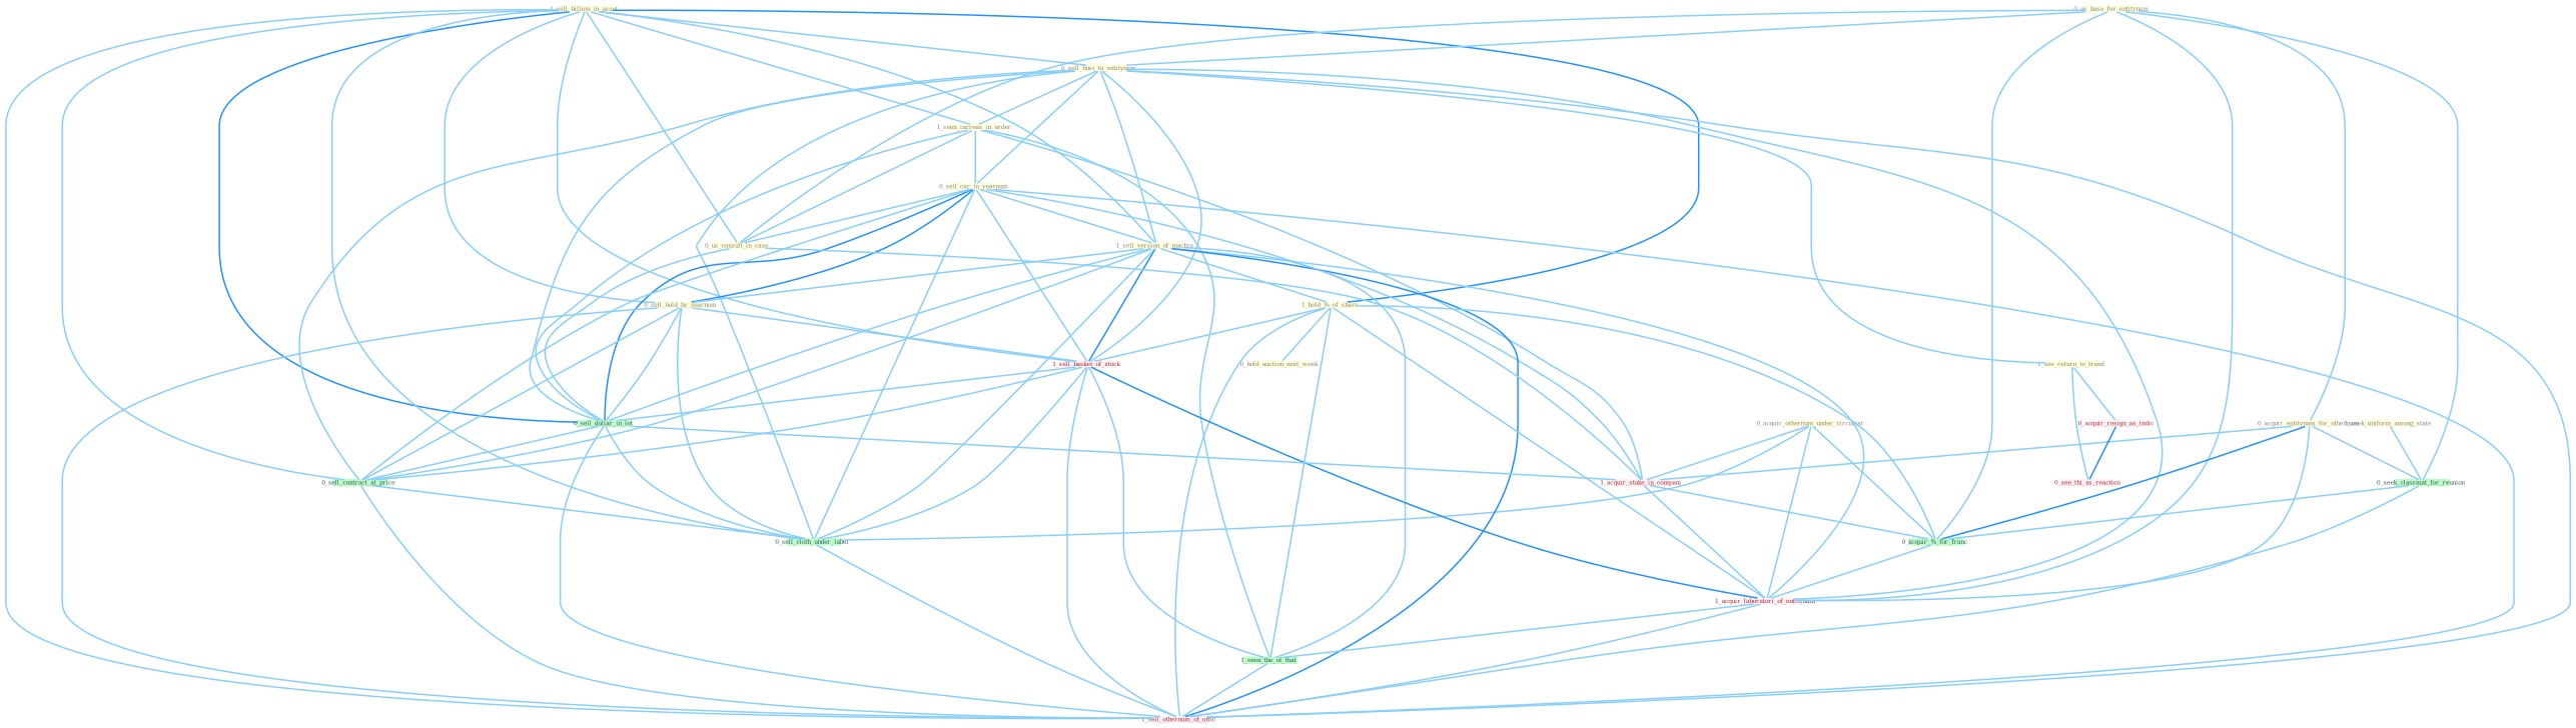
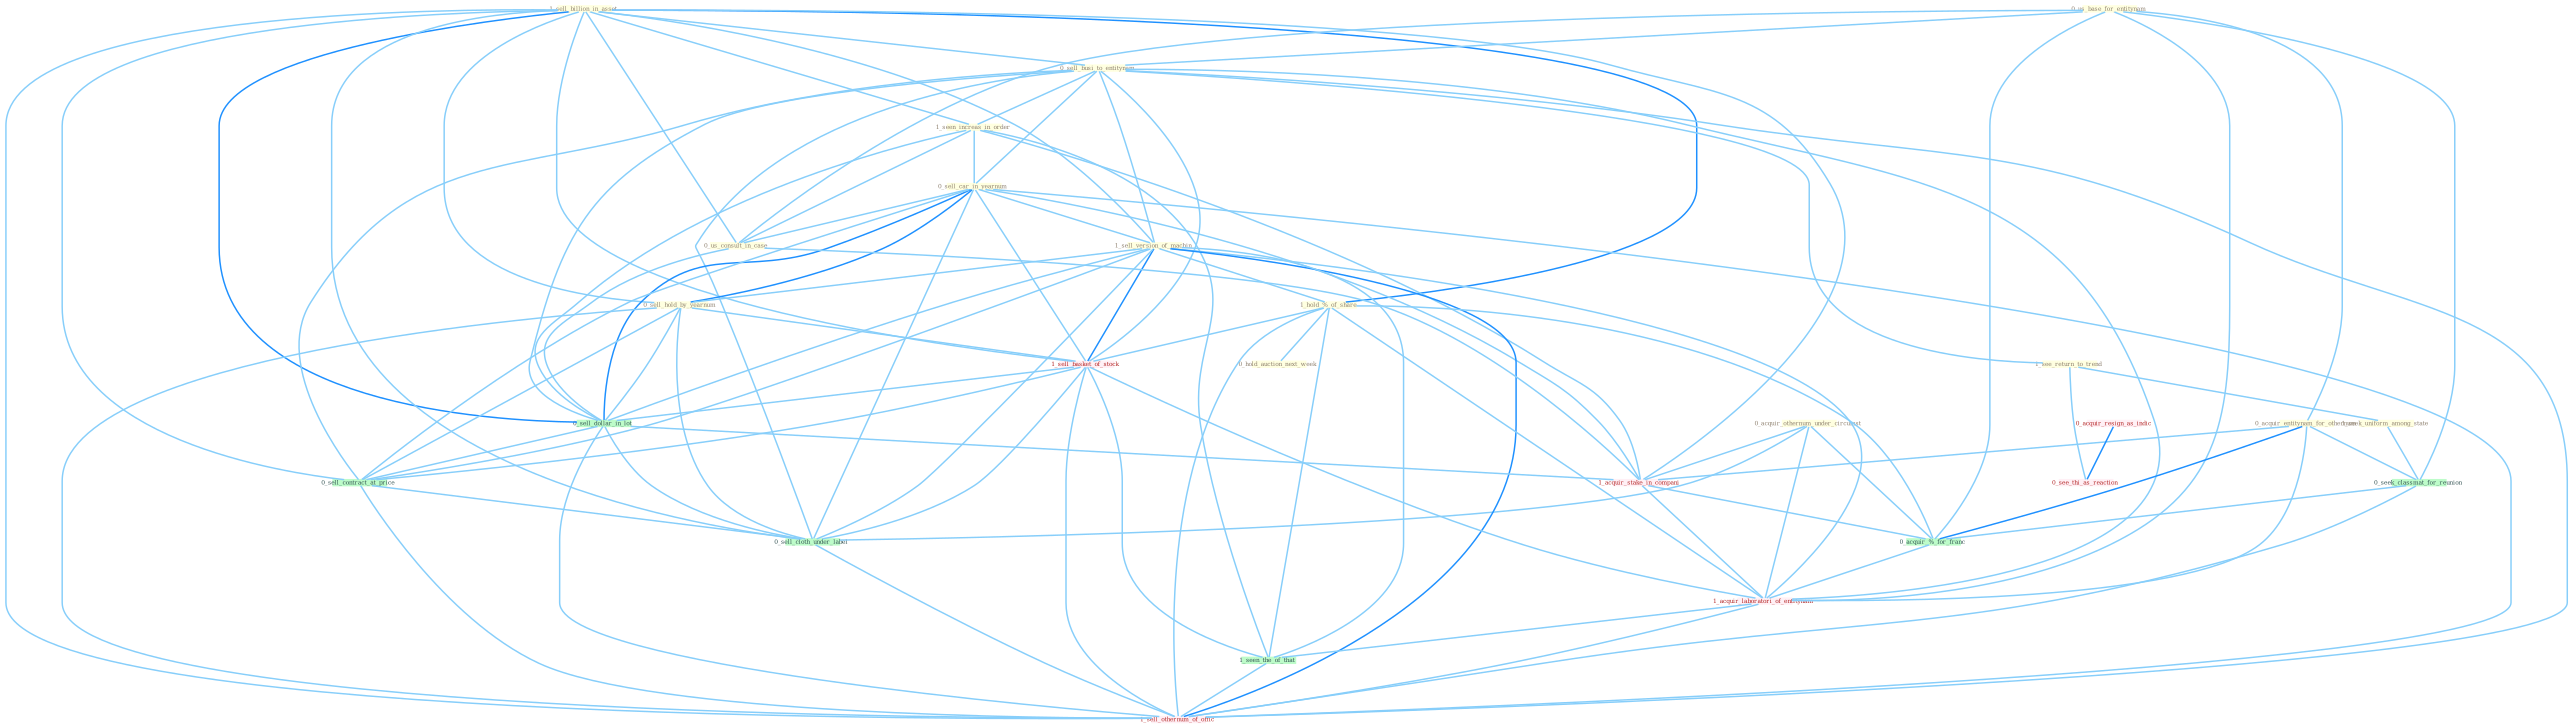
  graph {
    node [color="#ffffe0" fixedsize=true fontcolor="#8b7d6b" fontsize=4 shape=polygon style=filled]
    edge [color="#87cefa" w=1]
    "1_sell_billion_in_asset " [height=.06 width=.5]
    "0_us_base_for_entitynam " [height=.06 width=.5]
    "0_sell_busi_to_entitynam " [height=.06 width=.5]
    "1_see_return_to_trend " [height=.06 width=.5]
    "1_seen_increas_in_order " [height=.06 width=.5]
    "0_acquir_entitynam_for_othernum " [height=.06 width=.5]
    "0_acquir_othernum_under_circumst " [height=.06 width=.5]
    "0_sell_car_in_yearnum " [height=.06 width=.5]
    "1_sell_version_of_machin " [height=.06 width=.5]
    "1_seek_uniform_among_state " [height=.06 width=.5]
    "1_hold_%_of_share " [height=.06 width=.5]
    "0_hold_auction_next_week " [height=.06 width=.5]
    "0_sell_hold_by_yearnum " [height=.06 width=.5]
    "0_us_consult_in_case " [height=.06 width=.5]
    "1_sell_basket_of_stock " [color="#fff0f5" fontcolor="#b22222" height=.06 width=.5]
    n16 [color="#fff0f5" fontcolor="#b22222" height=.06 label="0_acquir_resign_as_indic" width=.5]
    "1_acquir_stake_in_compani " [color="#fff0f5" fontcolor="#b22222" height=.06 width=.5]
    "1_acquir_laboratori_of_entitynam " [color="#fff0f5" fontcolor="#b22222" height=.06 width=.5]
    "1_sell_othernum_of_offic " [color="#fff0f5" fontcolor="#b22222" height=.06 width=.5]
    "0_see_thi_as_reaction " [color="#fff0f5" fontcolor="#b22222" height=.06 width=.5]
    "0_sell_dollar_in_lot " [color="#BDFCC9" fontcolor="#2f4f4f" height=.06 width=.5]
    "0_sell_contract_at_price " [color="#BDFCC9" fontcolor="#2f4f4f" height=.06 width=.5]
    "0_sell_cloth_under_label " [color="#BDFCC9" fontcolor="#2f4f4f" height=.06 width=.5]
    "0_seek_classmat_for_reunion " [color="#BDFCC9" fontcolor="#2f4f4f" height=.06 width=.5]
    "0_acquir_%_for_franc " [color="#BDFCC9" fontcolor="#2f4f4f" height=.06 width=.5]
    "1_seen_the_of_that " [color="#BDFCC9" fontcolor="#2f4f4f" height=.06 width=.5]
    subgraph sub_1 {
      "1_sell_billion_in_asset "
      "0_us_base_for_entitynam "
      "0_sell_busi_to_entitynam "
      "1_see_return_to_trend "
      "1_seen_increas_in_order "
      "0_acquir_entitynam_for_othernum "
      "0_acquir_othernum_under_circumst "
      "0_sell_car_in_yearnum "
      "1_sell_version_of_machin "
      "1_seek_uniform_among_state "
      "1_hold_%_of_share "
      "0_hold_auction_next_week "
      "0_sell_hold_by_yearnum "
      "0_us_consult_in_case "
    }
    subgraph sub_2 {
      "1_sell_basket_of_stock "
      n16
      "1_acquir_stake_in_compani "
      "1_acquir_laboratori_of_entitynam "
      "1_sell_othernum_of_offic "
      "0_see_thi_as_reaction "
    }
    "1_sell_billion_in_asset " -- "0_sell_busi_to_entitynam "
    "1_sell_billion_in_asset " -- "1_seen_increas_in_order "
    "1_sell_billion_in_asset " -- "1_sell_version_of_machin "
    "1_sell_billion_in_asset " -- "1_hold_%_of_share " [color="#1e90ff" w=2]
    "1_sell_billion_in_asset " -- "0_sell_hold_by_yearnum "
    "1_sell_billion_in_asset " -- "0_us_consult_in_case "
    "1_sell_billion_in_asset " -- "1_sell_basket_of_stock "
+   "1_sell_billion_in_asset " -- "1_acquir_stake_in_compani "
    "1_sell_billion_in_asset " -- "1_sell_othernum_of_offic "
    "1_sell_billion_in_asset " -- "0_sell_dollar_in_lot " [color="#1e90ff" w=2]
    "1_sell_billion_in_asset " -- "0_sell_contract_at_price "
    "1_sell_billion_in_asset " -- "0_sell_cloth_under_label "
    "0_us_base_for_entitynam " -- "0_sell_busi_to_entitynam "
    "0_us_base_for_entitynam " -- "0_acquir_entitynam_for_othernum "
    "0_us_base_for_entitynam " -- "0_us_consult_in_case "
    "0_us_base_for_entitynam " -- "1_acquir_laboratori_of_entitynam "
    "0_us_base_for_entitynam " -- "0_seek_classmat_for_reunion "
    "0_us_base_for_entitynam " -- "0_acquir_%_for_franc "
    "0_sell_busi_to_entitynam " -- "1_see_return_to_trend "
    "0_sell_busi_to_entitynam " -- "1_seen_increas_in_order "
    "0_sell_busi_to_entitynam " -- "0_sell_car_in_yearnum "
    "0_sell_busi_to_entitynam " -- "1_sell_version_of_machin "
    "0_sell_busi_to_entitynam " -- "1_sell_basket_of_stock "
    "0_sell_busi_to_entitynam " -- "1_acquir_laboratori_of_entitynam "
    "0_sell_busi_to_entitynam " -- "1_sell_othernum_of_offic "
    "0_sell_busi_to_entitynam " -- "0_sell_dollar_in_lot "
    "0_sell_busi_to_entitynam " -- "0_sell_contract_at_price "
    "0_sell_busi_to_entitynam " -- "0_sell_cloth_under_label "
-   "1_see_return_to_trend " -- n16
+   "1_see_return_to_trend " -- "1_seek_uniform_among_state "
    "1_see_return_to_trend " -- "0_see_thi_as_reaction "
    "1_seen_increas_in_order " -- "0_sell_car_in_yearnum "
    "1_seen_increas_in_order " -- "0_us_consult_in_case "
    "1_seen_increas_in_order " -- "1_acquir_stake_in_compani "
    "1_seen_increas_in_order " -- "0_sell_dollar_in_lot "
    "1_seen_increas_in_order " -- "1_seen_the_of_that "
    "0_acquir_entitynam_for_othernum " -- "1_acquir_stake_in_compani "
    "0_acquir_entitynam_for_othernum " -- "1_acquir_laboratori_of_entitynam "
    "0_acquir_entitynam_for_othernum " -- "0_seek_classmat_for_reunion "
    "0_acquir_entitynam_for_othernum " -- "0_acquir_%_for_franc " [color="#1e90ff" w=2]
    "0_acquir_othernum_under_circumst " -- "1_acquir_stake_in_compani "
    "0_acquir_othernum_under_circumst " -- "1_acquir_laboratori_of_entitynam "
    "0_acquir_othernum_under_circumst " -- "0_sell_cloth_under_label "
    "0_acquir_othernum_under_circumst " -- "0_acquir_%_for_franc "
    "0_sell_car_in_yearnum " -- "1_sell_version_of_machin "
    "0_sell_car_in_yearnum " -- "0_sell_hold_by_yearnum " [color="#1e90ff" w=2]
    "0_sell_car_in_yearnum " -- "0_us_consult_in_case "
    "0_sell_car_in_yearnum " -- "1_sell_basket_of_stock "
    "0_sell_car_in_yearnum " -- "1_acquir_stake_in_compani "
    "0_sell_car_in_yearnum " -- "1_sell_othernum_of_offic "
    "0_sell_car_in_yearnum " -- "0_sell_dollar_in_lot " [color="#1e90ff" w=2]
    "0_sell_car_in_yearnum " -- "0_sell_contract_at_price "
    "0_sell_car_in_yearnum " -- "0_sell_cloth_under_label "
    "1_sell_version_of_machin " -- "1_hold_%_of_share "
    "1_sell_version_of_machin " -- "0_sell_hold_by_yearnum "
    "1_sell_version_of_machin " -- "1_sell_basket_of_stock " [color="#1e90ff" w=2]
    "1_sell_version_of_machin " -- "1_acquir_laboratori_of_entitynam "
    "1_sell_version_of_machin " -- "1_sell_othernum_of_offic " [color="#1e90ff" w=2]
    "1_sell_version_of_machin " -- "0_sell_dollar_in_lot "
    "1_sell_version_of_machin " -- "0_sell_contract_at_price "
    "1_sell_version_of_machin " -- "0_sell_cloth_under_label "
    "1_sell_version_of_machin " -- "1_seen_the_of_that "
    "1_seek_uniform_among_state " -- "0_seek_classmat_for_reunion "
    "1_hold_%_of_share " -- "0_hold_auction_next_week "
    "1_hold_%_of_share " -- "1_sell_basket_of_stock "
    "1_hold_%_of_share " -- "1_acquir_laboratori_of_entitynam "
    "1_hold_%_of_share " -- "1_sell_othernum_of_offic "
    "1_hold_%_of_share " -- "0_acquir_%_for_franc "
    "1_hold_%_of_share " -- "1_seen_the_of_that "
    "0_sell_hold_by_yearnum " -- "1_sell_basket_of_stock "
    "0_sell_hold_by_yearnum " -- "1_sell_othernum_of_offic "
    "0_sell_hold_by_yearnum " -- "0_sell_dollar_in_lot "
    "0_sell_hold_by_yearnum " -- "0_sell_contract_at_price "
    "0_sell_hold_by_yearnum " -- "0_sell_cloth_under_label "
    "0_us_consult_in_case " -- "1_acquir_stake_in_compani "
    "0_us_consult_in_case " -- "0_sell_dollar_in_lot "
-   "1_sell_basket_of_stock " -- "1_acquir_laboratori_of_entitynam " [color="#1e90ff"]
+   "1_sell_basket_of_stock " -- "1_acquir_laboratori_of_entitynam "
    "1_sell_basket_of_stock " -- "1_sell_othernum_of_offic " [w=2]
    "1_sell_basket_of_stock " -- "0_sell_dollar_in_lot "
    "1_sell_basket_of_stock " -- "0_sell_contract_at_price "
    "1_sell_basket_of_stock " -- "0_sell_cloth_under_label "
    "1_sell_basket_of_stock " -- "1_seen_the_of_that "
    n16 -- "0_see_thi_as_reaction " [color="#1e90ff" w=2]
    "1_acquir_stake_in_compani " -- "1_acquir_laboratori_of_entitynam "
    "1_acquir_stake_in_compani " -- "0_acquir_%_for_franc "
    "1_acquir_laboratori_of_entitynam " -- "1_sell_othernum_of_offic "
    "1_acquir_laboratori_of_entitynam " -- "1_seen_the_of_that "
    "0_sell_dollar_in_lot " -- "1_acquir_stake_in_compani "
    "0_sell_dollar_in_lot " -- "1_sell_othernum_of_offic "
    "0_sell_dollar_in_lot " -- "0_sell_contract_at_price "
    "0_sell_dollar_in_lot " -- "0_sell_cloth_under_label "
    "0_sell_contract_at_price " -- "1_sell_othernum_of_offic "
    "0_sell_contract_at_price " -- "0_sell_cloth_under_label "
    "0_sell_cloth_under_label " -- "1_sell_othernum_of_offic "
    "0_seek_classmat_for_reunion " -- "1_sell_othernum_of_offic "
    "0_seek_classmat_for_reunion " -- "0_acquir_%_for_franc "
    "0_acquir_%_for_franc " -- "1_acquir_laboratori_of_entitynam "
    "1_seen_the_of_that " -- "1_sell_othernum_of_offic "
  }
